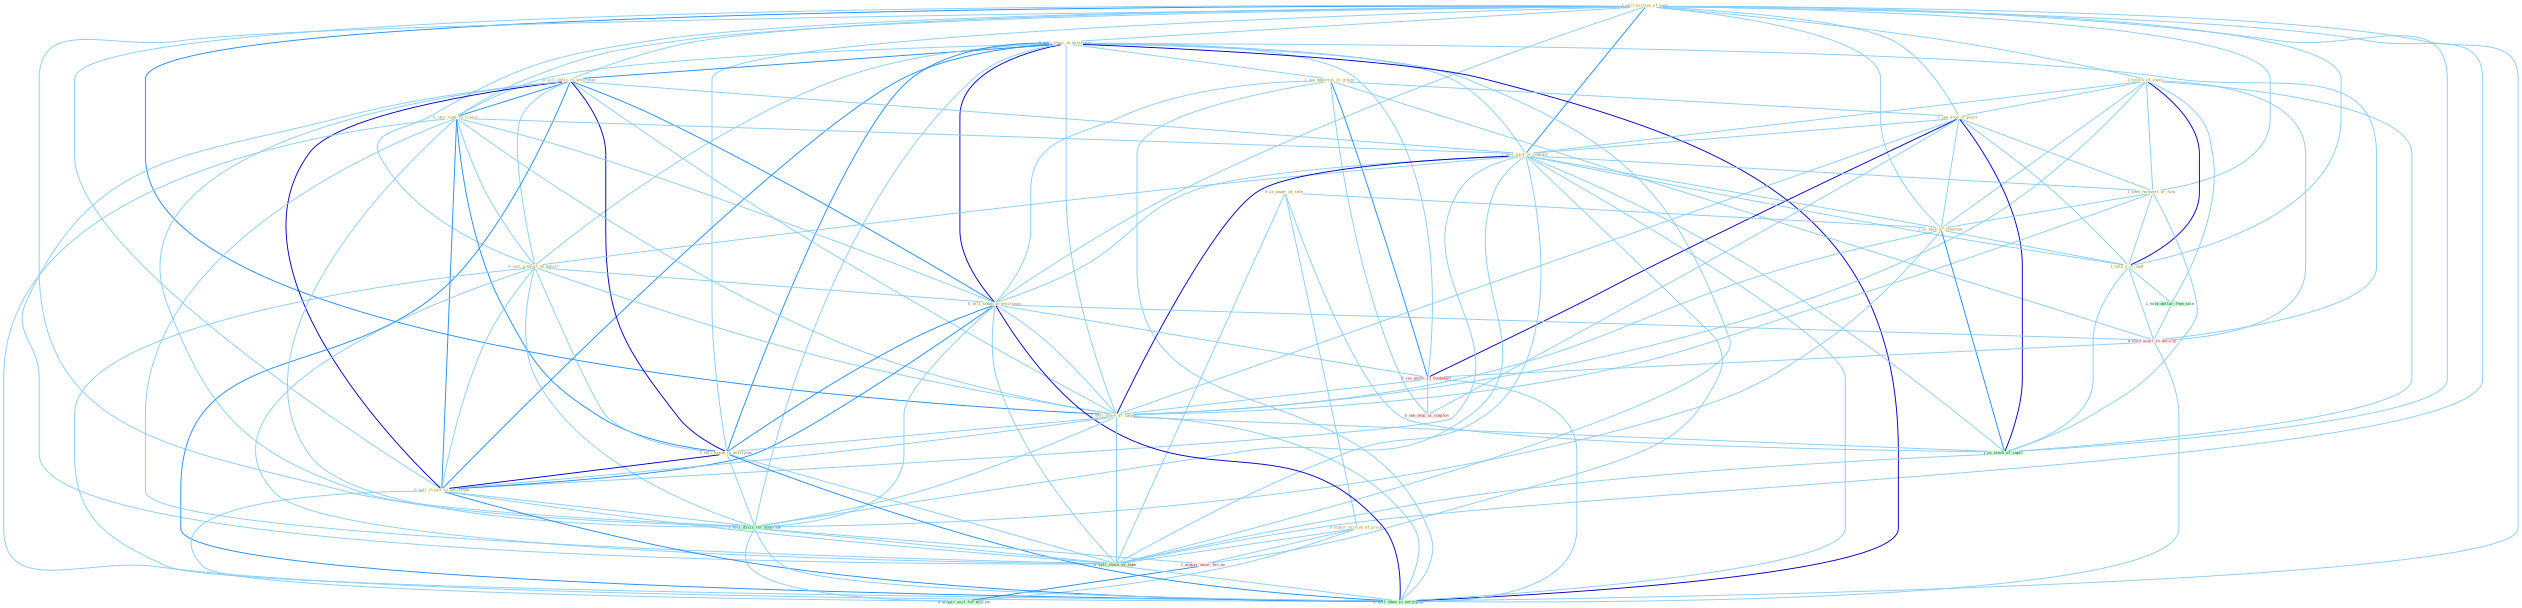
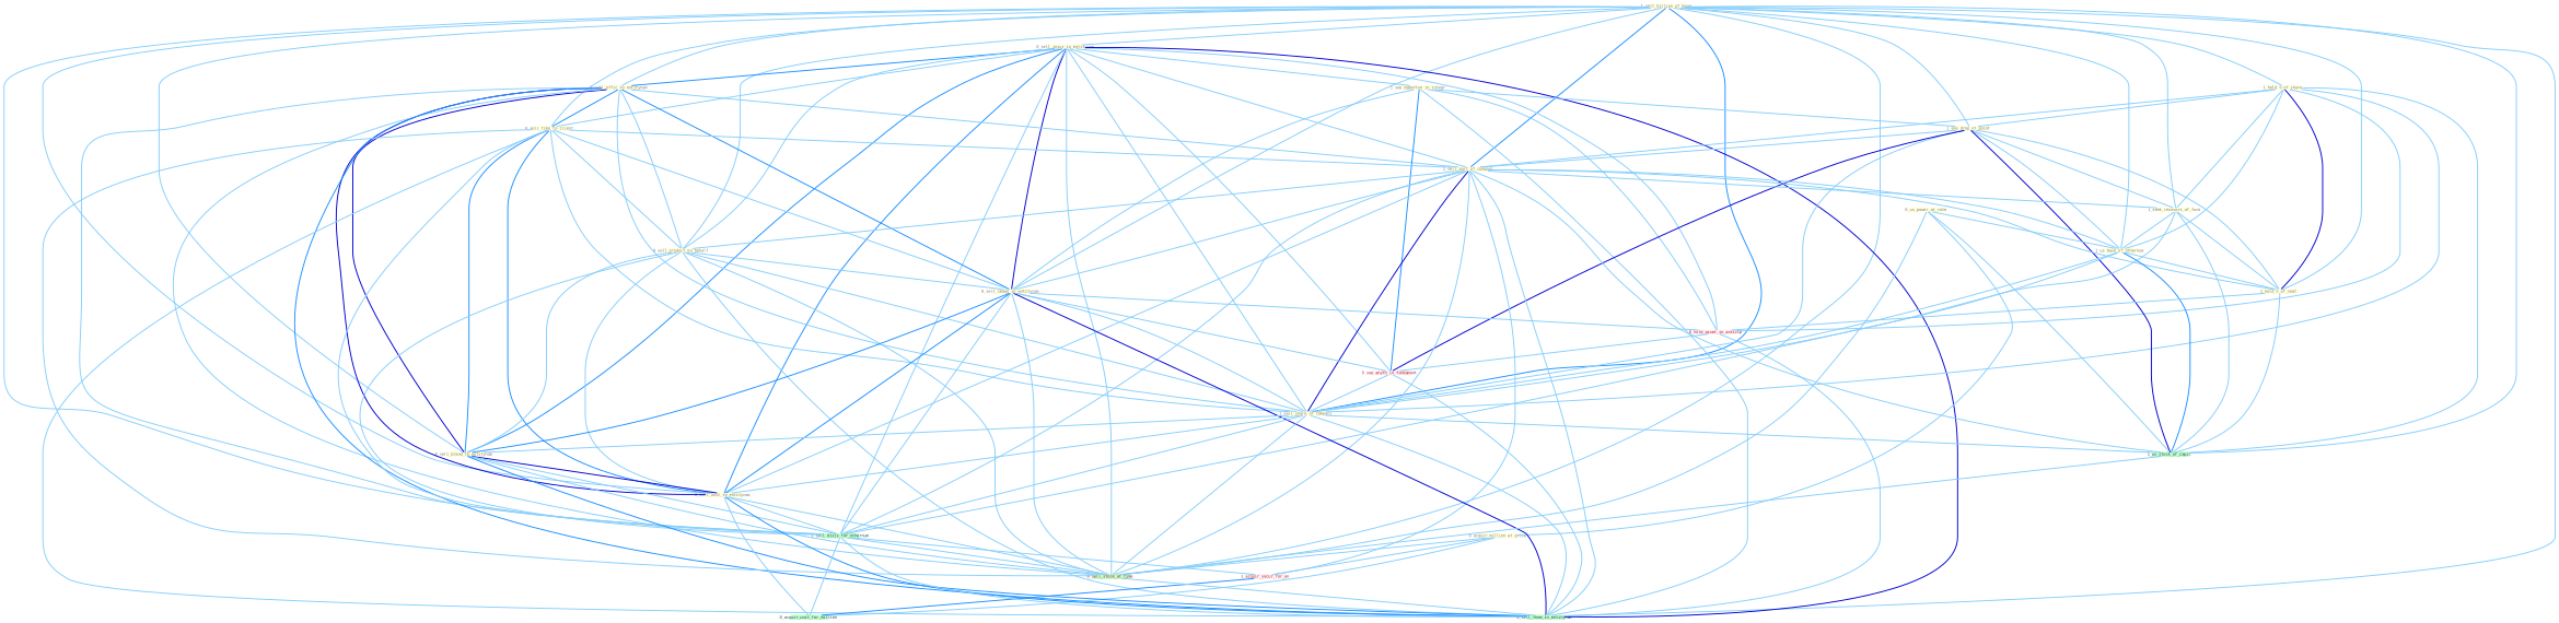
  graph {
    fontname="DejaVu Sans Mono"
    node [color="#ffffe0" fixedsize=true fontcolor="#8b7d6b" fontname="DejaVu Sans Mono" fontsize=4 shape=polygon style=filled]
    edge [color="#87cefa" fontname="DejaVu Sans Mono" w=1]
    "1_sell_billion_of_bond " [height=.06 width=.5]
    "0_sell_insur_in_entitynam " [height=.06 width=.5]
    "0_sell_offic_to_entitynam " [height=.06 width=.5]
    "1_see_opportun_in_integr " [height=.06 width=.5]
    "1_hold_%_of_share " [height=.06 width=.5]
    "0_sell_time_to_client " [height=.06 width=.5]
    "1_see_drop_of_point " [height=.06 width=.5]
    "1_sell_part_of_compani " [height=.06 width=.5]
    "0_us_power_at_rate " [height=.06 width=.5]
    "1_seek_recoveri_of_fund " [height=.06 width=.5]
    "1_us_base_of_othernum " [height=.06 width=.5]
    "0_acquir_million_at_price " [height=.06 width=.5]
    "0_sell_product_on_behalf " [height=.06 width=.5]
    "1_hold_%_of_seat " [height=.06 width=.5]
    "0_sell_sedan_in_entitynam " [height=.06 width=.5]
    "1_sell_share_of_compani " [height=.06 width=.5]
    "0_sell_brand_to_entitynam " [height=.06 width=.5]
-   "0_sell_unit_to_entitynam " [height=.06 width=.5 label="0_sell_client_to_entitynam"]
+   "0_sell_unit_to_entitynam " [height=.06 width=.5]
    "1_acquir_secur_for_an " [color="#fff0f5" fontcolor="#b22222" height=.06 width=.5]
    "0_hold_asset_in_anticip " [color="#fff0f5" fontcolor="#b22222" height=.06 width=.5]
    "0_see_anyth_in_fundament " [color="#fff0f5" fontcolor="#b22222" height=.06 width=.5]
-   "0_see_shop_as_symptom " [color="#fff0f5" fontcolor="#b22222" height=.06 width=.5]
    n23 [color="#BDFCC9" fontcolor="#2f4f4f" height=.06 label="1_sell_divis_for_othernum" width=.5]
    "1_us_stock_of_capit " [color="#BDFCC9" fontcolor="#2f4f4f" height=.06 width=.5]
    "0_sell_stock_at_time " [color="#BDFCC9" fontcolor="#b22222" height=.06 width=.5]
    "0_sell_them_in_entitynam " [color="#BDFCC9" fontcolor="#2f4f4f" height=.06 width=.5]
-   "1_hold_dollar_from_sale " [color="#BDFCC9" fontcolor="#2f4f4f" height=.06 width=.5]
    "0_acquir_unit_for_million " [color="#BDFCC9" fontcolor="#2f4f4f" height=.06 width=.5]
    subgraph sub_1 {
      "1_sell_billion_of_bond "
      "0_sell_insur_in_entitynam "
      "0_sell_offic_to_entitynam "
      "1_see_opportun_in_integr "
      "1_hold_%_of_share "
      "0_sell_time_to_client "
      "1_see_drop_of_point "
      "1_sell_part_of_compani "
      "0_us_power_at_rate "
      "1_seek_recoveri_of_fund "
      "1_us_base_of_othernum "
      "0_acquir_million_at_price "
      "0_sell_product_on_behalf "
      "1_hold_%_of_seat "
      "0_sell_sedan_in_entitynam "
      "1_sell_share_of_compani "
      "0_sell_brand_to_entitynam "
      "0_sell_unit_to_entitynam "
    }
    subgraph sub_2 {
      "1_acquir_secur_for_an "
      "0_hold_asset_in_anticip "
      "0_see_anyth_in_fundament "
-     "0_see_shop_as_symptom "
    }
    "1_sell_billion_of_bond " -- "0_sell_insur_in_entitynam "
    "1_sell_billion_of_bond " -- "0_sell_offic_to_entitynam "
    "1_sell_billion_of_bond " -- "1_hold_%_of_share "
    "1_sell_billion_of_bond " -- "0_sell_time_to_client "
    "1_sell_billion_of_bond " -- "1_see_drop_of_point "
    "1_sell_billion_of_bond " -- "1_sell_part_of_compani " [color="#1e90ff" w=2]
    "1_sell_billion_of_bond " -- "1_seek_recoveri_of_fund "
    "1_sell_billion_of_bond " -- "1_us_base_of_othernum "
    "1_sell_billion_of_bond " -- "0_sell_product_on_behalf "
    "1_sell_billion_of_bond " -- "1_hold_%_of_seat "
    "1_sell_billion_of_bond " -- "0_sell_sedan_in_entitynam "
    "1_sell_billion_of_bond " -- "1_sell_share_of_compani " [color="#1e90ff" w=2]
    "1_sell_billion_of_bond " -- "0_sell_brand_to_entitynam "
    "1_sell_billion_of_bond " -- "0_sell_unit_to_entitynam "
    "1_sell_billion_of_bond " -- n23
    "1_sell_billion_of_bond " -- "1_us_stock_of_capit "
    "1_sell_billion_of_bond " -- "0_sell_stock_at_time "
    "1_sell_billion_of_bond " -- "0_sell_them_in_entitynam "
    "0_sell_insur_in_entitynam " -- "0_sell_offic_to_entitynam " [color="#1e90ff" w=2]
    "0_sell_insur_in_entitynam " -- "1_see_opportun_in_integr "
    "0_sell_insur_in_entitynam " -- "0_sell_time_to_client "
    "0_sell_insur_in_entitynam " -- "1_sell_part_of_compani "
    "0_sell_insur_in_entitynam " -- "0_sell_product_on_behalf "
    "0_sell_insur_in_entitynam " -- "0_sell_sedan_in_entitynam " [color="#0000cd" w=3]
    "0_sell_insur_in_entitynam " -- "1_sell_share_of_compani "
    "0_sell_insur_in_entitynam " -- "0_sell_brand_to_entitynam " [color="#1e90ff" w=2]
    "0_sell_insur_in_entitynam " -- "0_sell_unit_to_entitynam " [color="#1e90ff" w=2]
    "0_sell_insur_in_entitynam " -- "0_hold_asset_in_anticip "
    "0_sell_insur_in_entitynam " -- "0_see_anyth_in_fundament "
    "0_sell_insur_in_entitynam " -- n23
    "0_sell_insur_in_entitynam " -- "0_sell_stock_at_time "
    "0_sell_insur_in_entitynam " -- "0_sell_them_in_entitynam " [color="#0000cd" w=3]
    "0_sell_offic_to_entitynam " -- "0_sell_time_to_client " [color="#1e90ff" w=2]
    "0_sell_offic_to_entitynam " -- "1_sell_part_of_compani "
    "0_sell_offic_to_entitynam " -- "0_sell_product_on_behalf "
    "0_sell_offic_to_entitynam " -- "0_sell_sedan_in_entitynam " [color="#1e90ff" w=2]
    "0_sell_offic_to_entitynam " -- "1_sell_share_of_compani "
    "0_sell_offic_to_entitynam " -- "0_sell_brand_to_entitynam " [color="#0000cd" w=3]
    "0_sell_offic_to_entitynam " -- "0_sell_unit_to_entitynam " [color="#0000cd" w=3]
    "0_sell_offic_to_entitynam " -- n23
    "0_sell_offic_to_entitynam " -- "0_sell_stock_at_time "
    "0_sell_offic_to_entitynam " -- "0_sell_them_in_entitynam " [color="#1e90ff" w=2]
    "1_see_opportun_in_integr " -- "1_see_drop_of_point "
    "1_see_opportun_in_integr " -- "0_sell_sedan_in_entitynam "
    "1_see_opportun_in_integr " -- "0_hold_asset_in_anticip "
    "1_see_opportun_in_integr " -- "0_see_anyth_in_fundament " [color="#1e90ff" w=2]
-   "1_see_opportun_in_integr " -- "0_see_shop_as_symptom "
    "1_see_opportun_in_integr " -- "0_sell_them_in_entitynam "
    "1_hold_%_of_share " -- "1_see_drop_of_point "
    "1_hold_%_of_share " -- "1_sell_part_of_compani "
    "1_hold_%_of_share " -- "1_seek_recoveri_of_fund "
    "1_hold_%_of_share " -- "1_us_base_of_othernum "
    "1_hold_%_of_share " -- "1_hold_%_of_seat " [color="#0000cd" w=3]
    "1_hold_%_of_share " -- "1_sell_share_of_compani "
    "1_hold_%_of_share " -- "0_hold_asset_in_anticip "
    "1_hold_%_of_share " -- "1_us_stock_of_capit "
-   "1_hold_%_of_share " -- "1_hold_dollar_from_sale "
    "0_sell_time_to_client " -- "1_sell_part_of_compani "
    "0_sell_time_to_client " -- "0_sell_product_on_behalf "
    "0_sell_time_to_client " -- "0_sell_sedan_in_entitynam "
    "0_sell_time_to_client " -- "1_sell_share_of_compani "
    "0_sell_time_to_client " -- "0_sell_brand_to_entitynam " [color="#1e90ff" w=2]
    "0_sell_time_to_client " -- "0_sell_unit_to_entitynam " [color="#1e90ff" w=2]
    "0_sell_time_to_client " -- n23
    "0_sell_time_to_client " -- "0_sell_stock_at_time "
    "0_sell_time_to_client " -- "0_sell_them_in_entitynam "
    "1_see_drop_of_point " -- "1_sell_part_of_compani "
    "1_see_drop_of_point " -- "1_seek_recoveri_of_fund "
    "1_see_drop_of_point " -- "1_us_base_of_othernum "
    "1_see_drop_of_point " -- "1_hold_%_of_seat "
    "1_see_drop_of_point " -- "1_sell_share_of_compani "
    "1_see_drop_of_point " -- "0_see_anyth_in_fundament " [color="#0000cd"]
-   "1_see_drop_of_point " -- "0_see_shop_as_symptom "
    "1_see_drop_of_point " -- "1_us_stock_of_capit " [color="#0000cd"]
    "1_sell_part_of_compani " -- "1_seek_recoveri_of_fund "
    "1_sell_part_of_compani " -- "1_us_base_of_othernum "
    "1_sell_part_of_compani " -- "0_sell_product_on_behalf "
    "1_sell_part_of_compani " -- "1_hold_%_of_seat "
    "1_sell_part_of_compani " -- "0_sell_sedan_in_entitynam "
    "1_sell_part_of_compani " -- "1_sell_share_of_compani " [color="#0000cd" w=3]
    "1_sell_part_of_compani " -- "0_sell_unit_to_entitynam "
    "1_sell_part_of_compani " -- "1_acquir_secur_for_an "
    "1_sell_part_of_compani " -- n23
    "1_sell_part_of_compani " -- "1_us_stock_of_capit "
    "1_sell_part_of_compani " -- "0_sell_stock_at_time "
    "1_sell_part_of_compani " -- "0_sell_them_in_entitynam "
    "0_us_power_at_rate " -- "1_us_base_of_othernum "
    "0_us_power_at_rate " -- "0_acquir_million_at_price "
    "0_us_power_at_rate " -- "1_us_stock_of_capit "
    "0_us_power_at_rate " -- "0_sell_stock_at_time "
    "1_seek_recoveri_of_fund " -- "1_us_base_of_othernum "
    "1_seek_recoveri_of_fund " -- "1_hold_%_of_seat "
    "1_seek_recoveri_of_fund " -- "1_sell_share_of_compani "
    "1_seek_recoveri_of_fund " -- "1_us_stock_of_capit "
    "1_us_base_of_othernum " -- "1_hold_%_of_seat "
    "1_us_base_of_othernum " -- "1_sell_share_of_compani "
    "1_us_base_of_othernum " -- n23
    "1_us_base_of_othernum " -- "1_us_stock_of_capit " [color="#1e90ff" w=2]
    "0_acquir_million_at_price " -- "1_acquir_secur_for_an "
    "0_acquir_million_at_price " -- "0_sell_stock_at_time "
    "0_acquir_million_at_price " -- "0_acquir_unit_for_million "
    "0_sell_product_on_behalf " -- "0_sell_sedan_in_entitynam "
    "0_sell_product_on_behalf " -- "1_sell_share_of_compani "
    "0_sell_product_on_behalf " -- "0_sell_brand_to_entitynam "
    "0_sell_product_on_behalf " -- "0_sell_unit_to_entitynam "
    "0_sell_product_on_behalf " -- n23
    "0_sell_product_on_behalf " -- "0_sell_stock_at_time "
    "0_sell_product_on_behalf " -- "0_sell_them_in_entitynam "
    "1_hold_%_of_seat " -- "0_hold_asset_in_anticip "
    "1_hold_%_of_seat " -- "1_us_stock_of_capit "
-   "1_hold_%_of_seat " -- "1_hold_dollar_from_sale "
    "0_sell_sedan_in_entitynam " -- "1_sell_share_of_compani "
    "0_sell_sedan_in_entitynam " -- "0_sell_brand_to_entitynam " [color="#1e90ff" w=2]
    "0_sell_sedan_in_entitynam " -- "0_sell_unit_to_entitynam " [color="#1e90ff" w=2]
    "0_sell_sedan_in_entitynam " -- "0_hold_asset_in_anticip "
    "0_sell_sedan_in_entitynam " -- "0_see_anyth_in_fundament "
    "0_sell_sedan_in_entitynam " -- n23
    "0_sell_sedan_in_entitynam " -- "0_sell_stock_at_time "
    "0_sell_sedan_in_entitynam " -- "0_sell_them_in_entitynam " [color="#0000cd" w=3]
    "1_sell_share_of_compani " -- "0_sell_brand_to_entitynam "
    "1_sell_share_of_compani " -- "0_sell_unit_to_entitynam "
    "1_sell_share_of_compani " -- n23
    "1_sell_share_of_compani " -- "1_us_stock_of_capit "
    "1_sell_share_of_compani " -- "0_sell_stock_at_time "
    "1_sell_share_of_compani " -- "0_sell_them_in_entitynam "
    "0_sell_brand_to_entitynam " -- "0_sell_unit_to_entitynam " [color="#0000cd" w=3]
    "0_sell_brand_to_entitynam " -- n23
    "0_sell_brand_to_entitynam " -- "0_sell_stock_at_time "
    "0_sell_brand_to_entitynam " -- "0_sell_them_in_entitynam " [color="#1e90ff" w=2]
    "0_sell_unit_to_entitynam " -- n23
    "0_sell_unit_to_entitynam " -- "0_sell_stock_at_time "
    "0_sell_unit_to_entitynam " -- "0_sell_them_in_entitynam " [color="#1e90ff" w=2]
    "0_sell_unit_to_entitynam " -- "0_acquir_unit_for_million "
    "1_acquir_secur_for_an " -- "0_acquir_unit_for_million " [color="#1e90ff" w=2]
    "0_hold_asset_in_anticip " -- "0_see_anyth_in_fundament "
    "0_hold_asset_in_anticip " -- "0_sell_them_in_entitynam "
    "0_see_anyth_in_fundament " -- "1_sell_share_of_compani "
-   "0_see_anyth_in_fundament " -- "0_see_shop_as_symptom "
    "0_see_anyth_in_fundament " -- "0_sell_them_in_entitynam "
    n23 -- "1_acquir_secur_for_an "
    n23 -- "0_sell_stock_at_time "
    n23 -- "0_sell_them_in_entitynam "
    n23 -- "0_acquir_unit_for_million "
    "1_us_stock_of_capit " -- "0_sell_stock_at_time "
    "0_sell_stock_at_time " -- "0_sell_them_in_entitynam "
-   "1_hold_dollar_from_sale " -- "0_hold_asset_in_anticip "
  }
